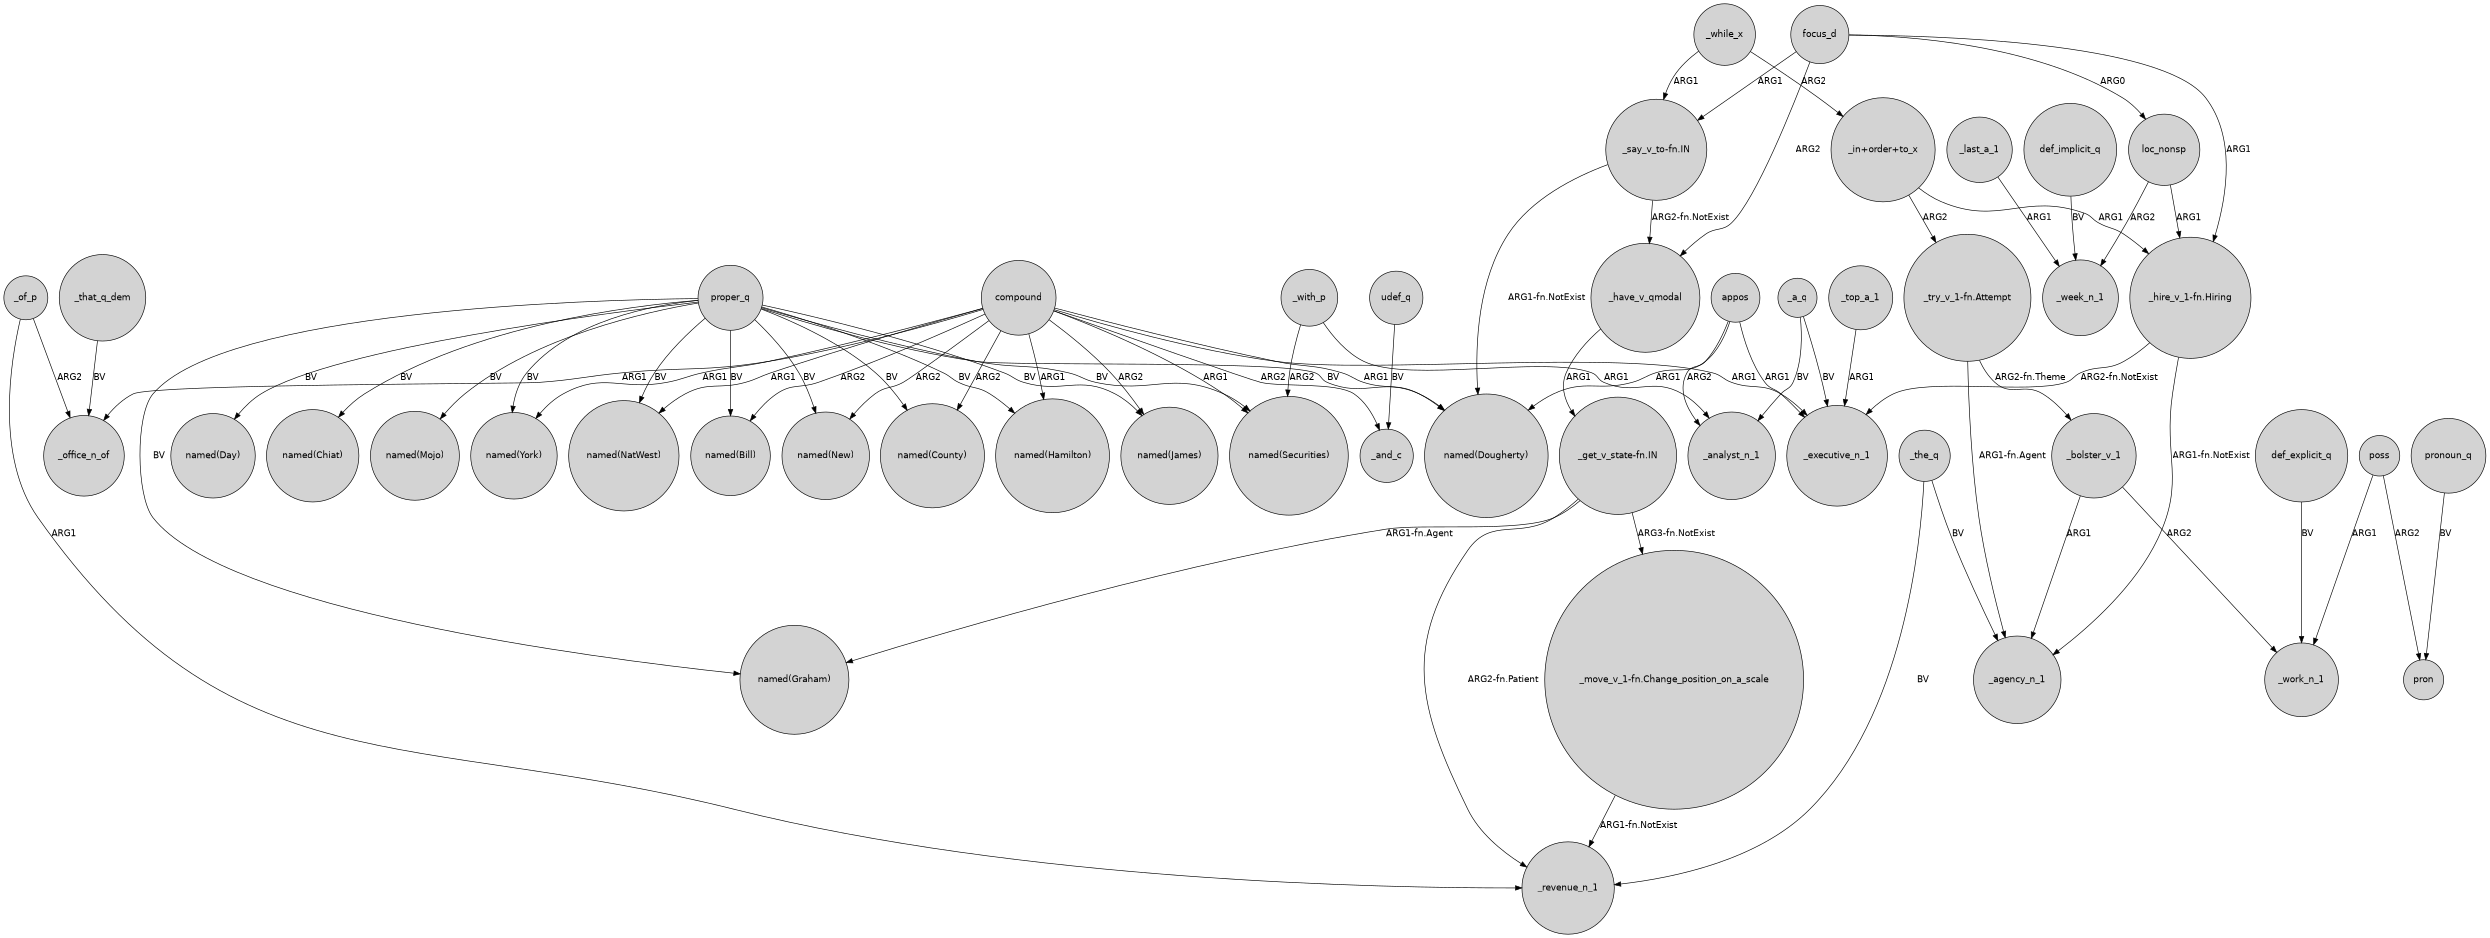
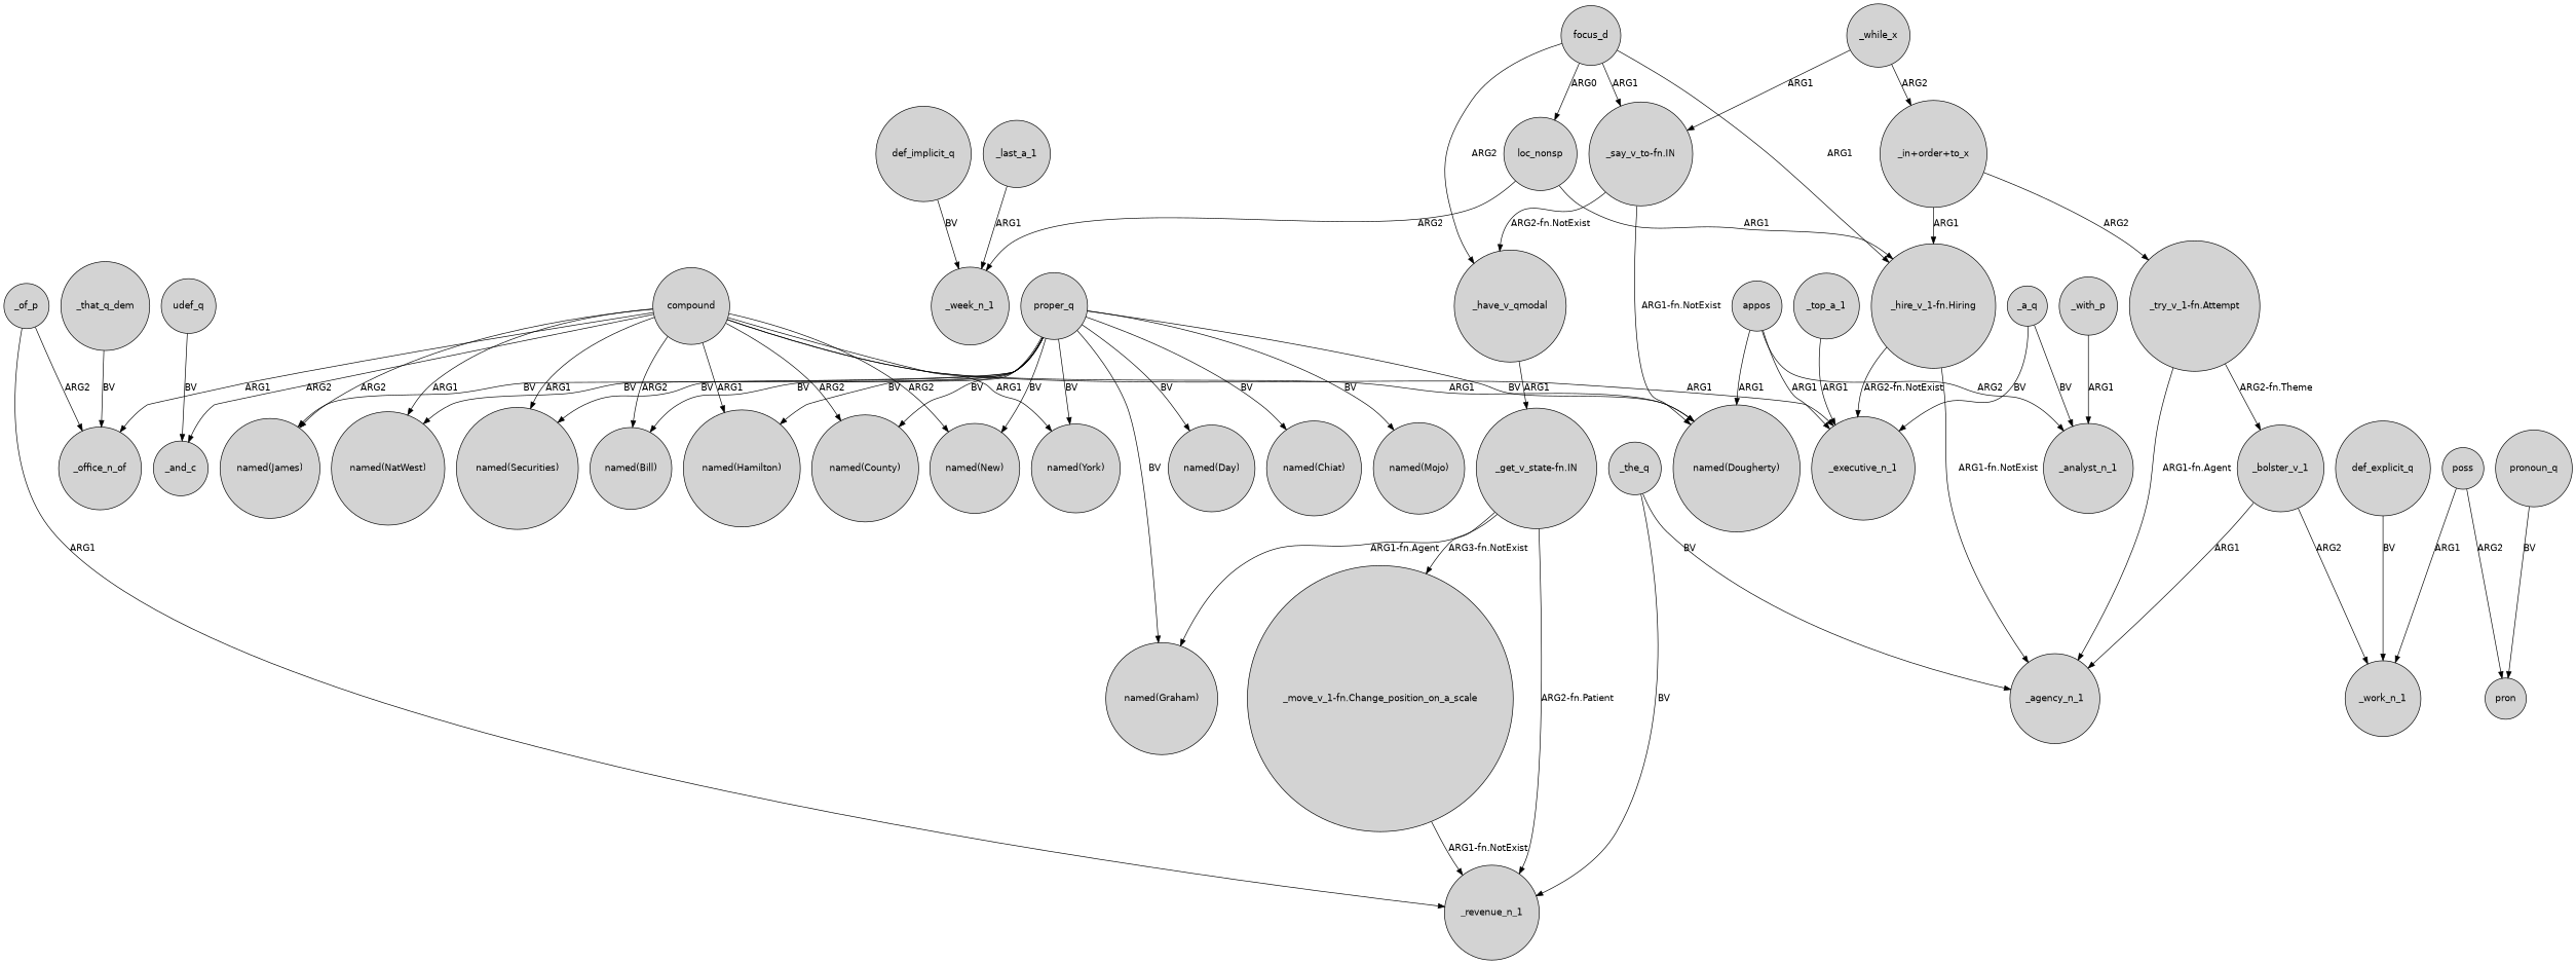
  digraph {
    fontname="DejaVu Sans"
    node [fontname="DejaVu Sans" shape=circle style=filled]
    edge [fontname="DejaVu Sans"]
    _the_q
    _agency_n_1
    _revenue_n_1
    focus_d
    loc_nonsp
    "_say_v_to-fn.IN"
    "_hire_v_1-fn.Hiring"
    _have_v_qmodal
    _week_n_1
    "named(Dougherty)"
    _executive_n_1
    "_get_v_state-fn.IN"
    _top_a_1
    compound
    "named(New)"
    "named(County)"
    "named(Hamilton)"
    "named(James)"
    "named(NatWest)"
    "named(Bill)"
    _office_n_of
    _and_c
    "named(York)"
    "named(Securities)"
    def_implicit_q
    poss
    pron
    _work_n_1
    _with_p
    _analyst_n_1
    "named(Graham)"
    "_move_v_1-fn.Change_position_on_a_scale"
    "_try_v_1-fn.Attempt"
    _bolster_v_1
    proper_q
    "named(Day)"
    "named(Chiat)"
    "named(Mojo)"
    _that_q_dem
    pronoun_q
    appos
    _of_p
    _last_a_1
    _while_x
    "_in+order+to_x"
    def_explicit_q
    _a_q
    udef_q
    _the_q -> _agency_n_1 [label=BV]
    _the_q -> _revenue_n_1 [label=BV]
    focus_d -> loc_nonsp [label=ARG0]
    focus_d -> "_say_v_to-fn.IN" [label=ARG1]
    focus_d -> "_hire_v_1-fn.Hiring" [label=ARG1]
    focus_d -> _have_v_qmodal [label=ARG2]
    loc_nonsp -> "_hire_v_1-fn.Hiring" [label=ARG1]
    loc_nonsp -> _week_n_1 [label=ARG2]
    "_say_v_to-fn.IN" -> _have_v_qmodal [label="ARG2-fn.NotExist"]
    "_say_v_to-fn.IN" -> "named(Dougherty)" [label="ARG1-fn.NotExist"]
    "_hire_v_1-fn.Hiring" -> _agency_n_1 [label="ARG1-fn.NotExist"]
    "_hire_v_1-fn.Hiring" -> _executive_n_1 [label="ARG2-fn.NotExist"]
    _have_v_qmodal -> "_get_v_state-fn.IN" [label=ARG1]
    "_get_v_state-fn.IN" -> _revenue_n_1 [label="ARG2-fn.Patient"]
    "_get_v_state-fn.IN" -> "named(Graham)" [label="ARG1-fn.Agent"]
    "_get_v_state-fn.IN" -> "_move_v_1-fn.Change_position_on_a_scale" [label="ARG3-fn.NotExist"]
    _top_a_1 -> _executive_n_1 [label=ARG1]
    compound -> "named(Dougherty)" [label=ARG1]
    compound -> _executive_n_1 [label=ARG1]
    compound -> "named(New)" [label=ARG2]
    compound -> "named(County)" [label=ARG2]
    compound -> "named(Hamilton)" [label=ARG1]
    compound -> "named(James)" [label=ARG2]
    compound -> "named(NatWest)" [label=ARG1]
    compound -> "named(Bill)" [label=ARG2]
    compound -> _office_n_of [label=ARG1]
    compound -> _and_c [label=ARG2]
    compound -> "named(York)" [label=ARG1]
    compound -> "named(Securities)" [label=ARG1]
    def_implicit_q -> _week_n_1 [label=BV]
    poss -> pron [label=ARG2]
    poss -> _work_n_1 [label=ARG1]
-   _with_p -> "named(Securities)" [label=ARG2]
    _with_p -> _analyst_n_1 [label=ARG1]
    "_move_v_1-fn.Change_position_on_a_scale" -> _revenue_n_1 [label="ARG1-fn.NotExist"]
    "_try_v_1-fn.Attempt" -> _agency_n_1 [label="ARG1-fn.Agent"]
    "_try_v_1-fn.Attempt" -> _bolster_v_1 [label="ARG2-fn.Theme"]
    _bolster_v_1 -> _agency_n_1 [label=ARG1]
    _bolster_v_1 -> _work_n_1 [label=ARG2]
    proper_q -> "named(Dougherty)" [label=BV]
    proper_q -> "named(New)" [label=BV]
    proper_q -> "named(County)" [label=BV]
    proper_q -> "named(Hamilton)" [label=BV]
    proper_q -> "named(James)" [label=BV]
    proper_q -> "named(NatWest)" [label=BV]
    proper_q -> "named(Bill)" [label=BV]
    proper_q -> "named(York)" [label=BV]
    proper_q -> "named(Securities)" [label=BV]
    proper_q -> "named(Graham)" [label=BV]
    proper_q -> "named(Day)" [label=BV]
    proper_q -> "named(Chiat)" [label=BV]
    proper_q -> "named(Mojo)" [label=BV]
    _that_q_dem -> _office_n_of [label=BV]
    pronoun_q -> pron [label=BV]
    appos -> "named(Dougherty)" [label=ARG1]
    appos -> _executive_n_1 [label=ARG1]
    appos -> _analyst_n_1 [label=ARG2]
    _of_p -> _revenue_n_1 [label=ARG1]
    _of_p -> _office_n_of [label=ARG2]
    _last_a_1 -> _week_n_1 [label=ARG1]
    _while_x -> "_say_v_to-fn.IN" [label=ARG1]
    _while_x -> "_in+order+to_x" [label=ARG2]
    "_in+order+to_x" -> "_hire_v_1-fn.Hiring" [label=ARG1]
    "_in+order+to_x" -> "_try_v_1-fn.Attempt" [label=ARG2]
    def_explicit_q -> _work_n_1 [label=BV]
    _a_q -> _executive_n_1 [label=BV]
    _a_q -> _analyst_n_1 [label=BV]
    udef_q -> _and_c [label=BV]
  }
